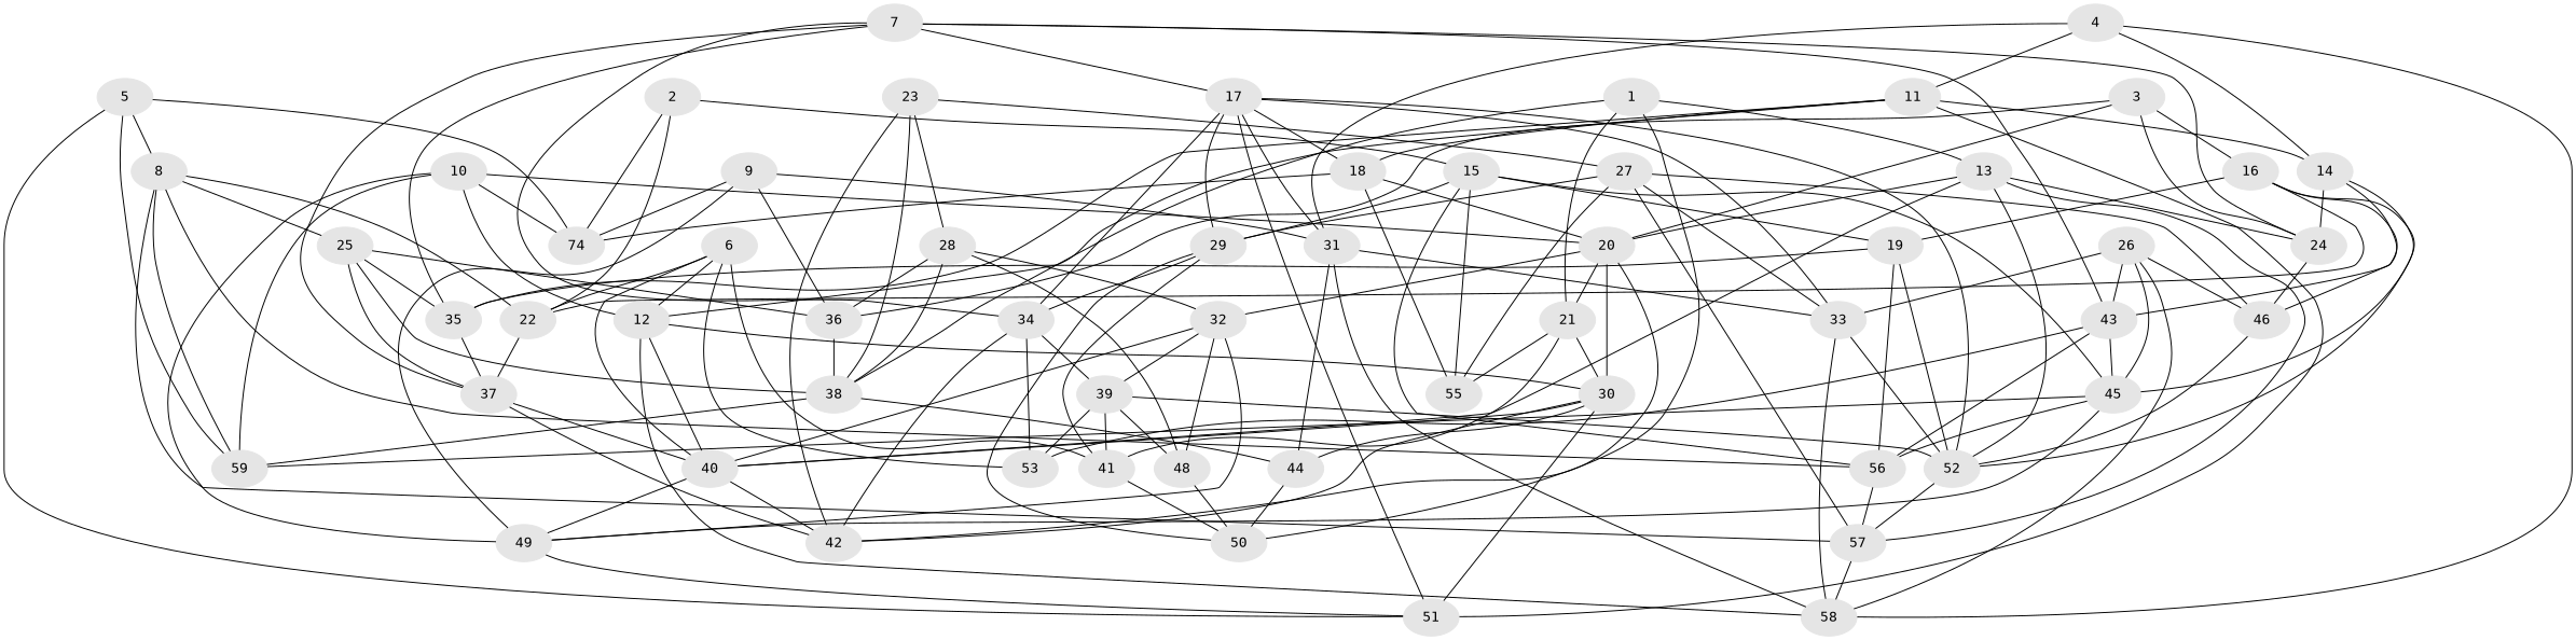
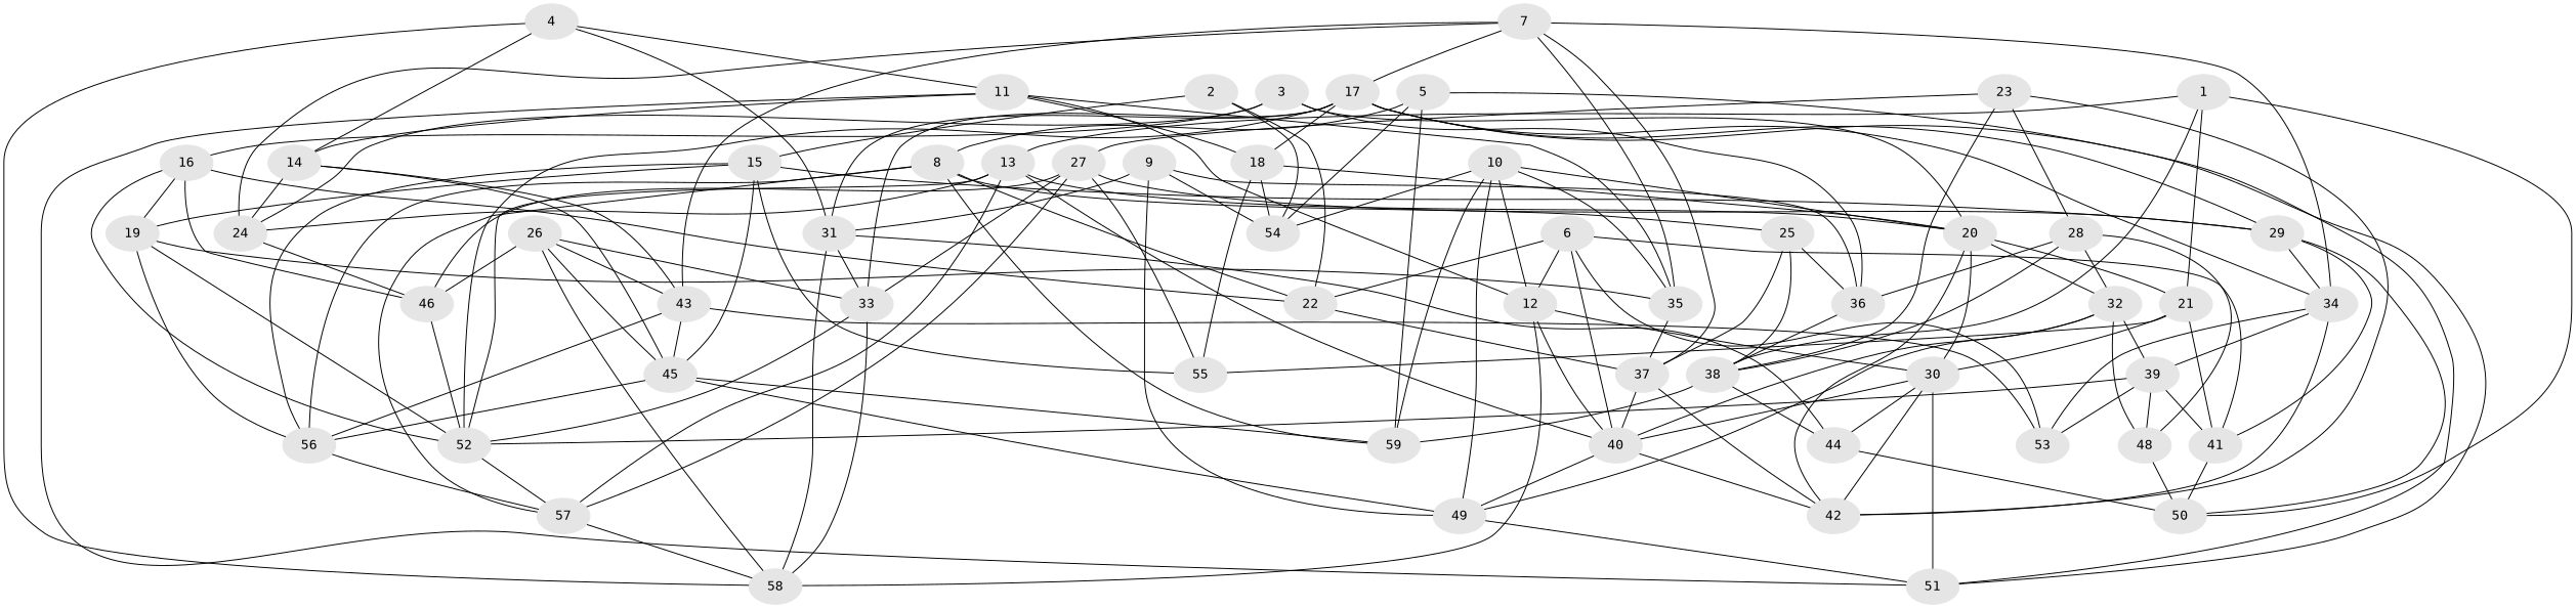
  graph {
    fontname="DejaVu Sans Mono"
    node [color=gray90 fontname="DejaVu Sans Mono" style=filled]
    edge [fontname="DejaVu Sans Mono" weight=1.0]
    1
    13
    21
    38
    50
    20
    24
    40
    57
    52
    41
    30
    55
    59
    44
    2
    15
    22
-   54 [label=74]
+   54
    56
    45
    19
    29
    37
    36
    3
    16
    46
    32
    42
    4
    11
    14
    31
    58
    51
    12
    35
    18
    43
    33
    5
    8
    25
    6
    53
    49
    7
    17
    34
    39
    9
    10
    48
    23
    27
    28
    26
    1 -- 13
    1 -- 21
    1 -- 38
    1 -- 50
    13 -- 20
    13 -- 24
    13 -- 40
    13 -- 57
    13 -- 52
    21 -- 41 [weight=2.0]
    21 -- 30
    21 -- 55
    38 -- 59
    38 -- 44 [weight=2.0]
    20 -- 21
    20 -- 30
    20 -- 32
    20 -- 42
    24 -- 46
    40 -- 42
    40 -- 49
    57 -- 58
    52 -- 57
    41 -- 50
    30 -- 40
    30 -- 44
    30 -- 51
    44 -- 50 [weight=2.0]
    2 -- 15
    2 -- 22
    2 -- 54
    15 -- 55
    15 -- 56
    15 -- 45
    15 -- 19
    15 -- 29
    22 -- 37
    56 -- 57
    45 -- 59
    45 -- 56
    45 -- 49
    19 -- 52 [weight=2.0]
    19 -- 56
    19 -- 35
    29 -- 50
    29 -- 41
    29 -- 34
    37 -- 40
    37 -- 42
    36 -- 38
    3 -- 20
    3 -- 24
    3 -- 36
    3 -- 16
    16 -- 52
    16 -- 22
    16 -- 19
    16 -- 46
    46 -- 52
    32 -- 40
    32 -- 49
    32 -- 39
    32 -- 48
    42 -- 30
    4 -- 11
    4 -- 14
    4 -- 31
    4 -- 58
    11 -- 14
    11 -- 51
    11 -- 12
    11 -- 35
    11 -- 18
    14 -- 24 [weight=2.0]
    14 -- 45
    14 -- 43
    31 -- 44
    31 -- 58
    31 -- 33
    12 -- 40
    12 -- 30
    12 -- 58
    35 -- 37
    18 -- 20
    18 -- 55
    18 -- 54 [weight=2.0]
    43 -- 56
    43 -- 45
    43 -- 53
    33 -- 52
    33 -- 58
    5 -- 59
    5 -- 54
    5 -- 51
    5 -- 8
    8 -- 57
    8 -- 59
    8 -- 22
    8 -- 56
    8 -- 25
    25 -- 38
    25 -- 37
    25 -- 36
-   25 -- 35 [weight=2.0]
+   10 -- 35 [weight=2.0]
    6 -- 40
    6 -- 41
    6 -- 22 [weight=2.0]
    6 -- 12
    6 -- 53
    49 -- 51
    7 -- 24
    7 -- 37
    7 -- 35
    7 -- 43
    7 -- 17
    7 -- 34
    17 -- 52
    17 -- 29
    17 -- 31
    17 -- 51
    17 -- 18
    17 -- 33
    17 -- 34
    34 -- 42
    34 -- 53
    34 -- 39
    39 -- 52
    39 -- 41
    39 -- 53
    39 -- 48
    9 -- 54
    9 -- 36
    9 -- 31
    9 -- 49
    10 -- 20
    10 -- 59 [weight=2.0]
    10 -- 54
    10 -- 12
    10 -- 49
    48 -- 50
    23 -- 38
    23 -- 42
    23 -- 27
    23 -- 28
    27 -- 57
    27 -- 55
    27 -- 29
    27 -- 46
    27 -- 33
    28 -- 38
    28 -- 36
    28 -- 32 [weight=2.0]
    28 -- 48
    26 -- 45 [weight=2.0]
    26 -- 46
    26 -- 58
    26 -- 43
    26 -- 33
  }
